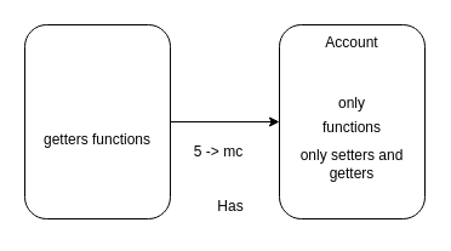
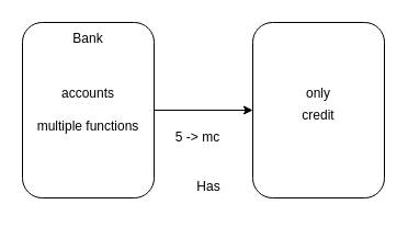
  <mxCell id="0" />
  <mxCell id="1" parent="0" />
  <mxCell id="2" value="" style="rounded=1;whiteSpace=wrap;html=1;" parent="1" vertex="1"><mxGeometry x="20" y="20" width="120" height="160" as="geometry" /></mxCell>
+ <mxCell id="3" value="Bank" style="text;html=1;align=center;verticalAlign=middle;whiteSpace=wrap;rounded=0;" parent="1" vertex="1"><mxGeometry x="20" y="20" width="120" height="30" as="geometry" /></mxCell>
  <mxCell id="4" value="" style="endArrow=classic;html=1;rounded=0;exitX=1;exitY=0.5;exitDx=0;exitDy=0;" parent="1" source="2" target="5" edge="1"><mxGeometry width="50" height="50" relative="1" as="geometry"><mxPoint x="60" y="200" as="sourcePoint" /><mxPoint x="240" y="160" as="targetPoint" /></mxGeometry></mxCell>
  <mxCell id="5" value="" style="rounded=1;whiteSpace=wrap;html=1;" parent="1" vertex="1"><mxGeometry x="230" y="20" width="120" height="160" as="geometry" /></mxCell>
- <mxCell id="6" value="Account" style="text;html=1;align=center;verticalAlign=middle;whiteSpace=wrap;rounded=0;" parent="1" vertex="1"><mxGeometry x="260" y="20" width="60" height="30" as="geometry" /></mxCell>
  <mxCell id="7" value="only" style="text;html=1;align=center;verticalAlign=middle;whiteSpace=wrap;rounded=0;" parent="1" vertex="1"><mxGeometry x="230" y="70" width="120" height="30" as="geometry" /></mxCell>
  <mxCell id="8" value="5 -&amp;gt; mc" style="text;html=1;align=center;verticalAlign=middle;whiteSpace=wrap;rounded=0;" parent="1" vertex="1"><mxGeometry x="150" y="110" width="60" height="30" as="geometry" /></mxCell>
- <mxCell id="9" value="functions" style="text;html=1;align=center;verticalAlign=middle;whiteSpace=wrap;rounded=0;" parent="1" vertex="1"><mxGeometry x="230" y="90" width="120" height="30" as="geometry" /></mxCell>
- <mxCell id="11" value="getters functions" style="text;html=1;align=center;verticalAlign=middle;whiteSpace=wrap;rounded=0;" parent="1" vertex="1"><mxGeometry x="20" y="100" width="120" height="30" as="geometry" /></mxCell>
- <mxCell id="12" value="only setters and getters" style="text;html=1;align=center;verticalAlign=middle;whiteSpace=wrap;rounded=0;" parent="1" vertex="1"><mxGeometry x="230" y="120" width="120" height="30" as="geometry" /></mxCell>
+ <mxCell id="9" value="credit" style="text;html=1;align=center;verticalAlign=middle;whiteSpace=wrap;rounded=0;" parent="1" vertex="1"><mxGeometry x="230" y="90" width="120" height="30" as="geometry" /></mxCell>
+ <mxCell id="10" value="accounts" style="text;html=1;align=center;verticalAlign=middle;whiteSpace=wrap;rounded=0;" parent="1" vertex="1"><mxGeometry x="20" y="70" width="120" height="30" as="geometry" /></mxCell>
+ <mxCell id="11" value="multiple functions" style="text;html=1;align=center;verticalAlign=middle;whiteSpace=wrap;rounded=0;" parent="1" vertex="1"><mxGeometry x="20" y="100" width="120" height="30" as="geometry" /></mxCell>
  <mxCell id="13" value="Has" style="text;html=1;align=center;verticalAlign=middle;whiteSpace=wrap;rounded=0;" parent="1" vertex="1"><mxGeometry x="160" y="155" width="60" height="30" as="geometry" /></mxCell>
